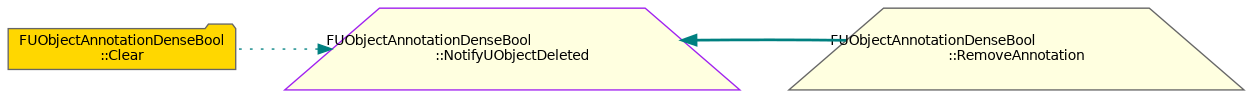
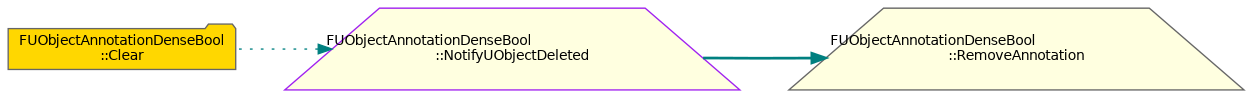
  digraph {
    rankdir=RL
    node [color=gray40 fillcolor=lightyellow fontname=Helvetica fontsize=10 shape=trapezium style=filled]
    edge [color=teal dir=back fontname=Helvetica fontsize=10 labelfontname=Helvetica labelfontsize=10]
    n1 [fontcolor=black height=0.2 label="FUObjectAnnotationDenseBool\l::RemoveAnnotation" width=0.4]
    n2 [color=purple height=0.2 label="FUObjectAnnotationDenseBool\l::NotifyUObjectDeleted" width=0.4]
    n3 [fillcolor=gold height=0.2 label="FUObjectAnnotationDenseBool\l::Clear" shape=folder width=0.4]
-   n2 -> n1 [style=bold]
+   n1 -> n2 [style=bold]
    n2 -> n3 [style=dotted]
  }
